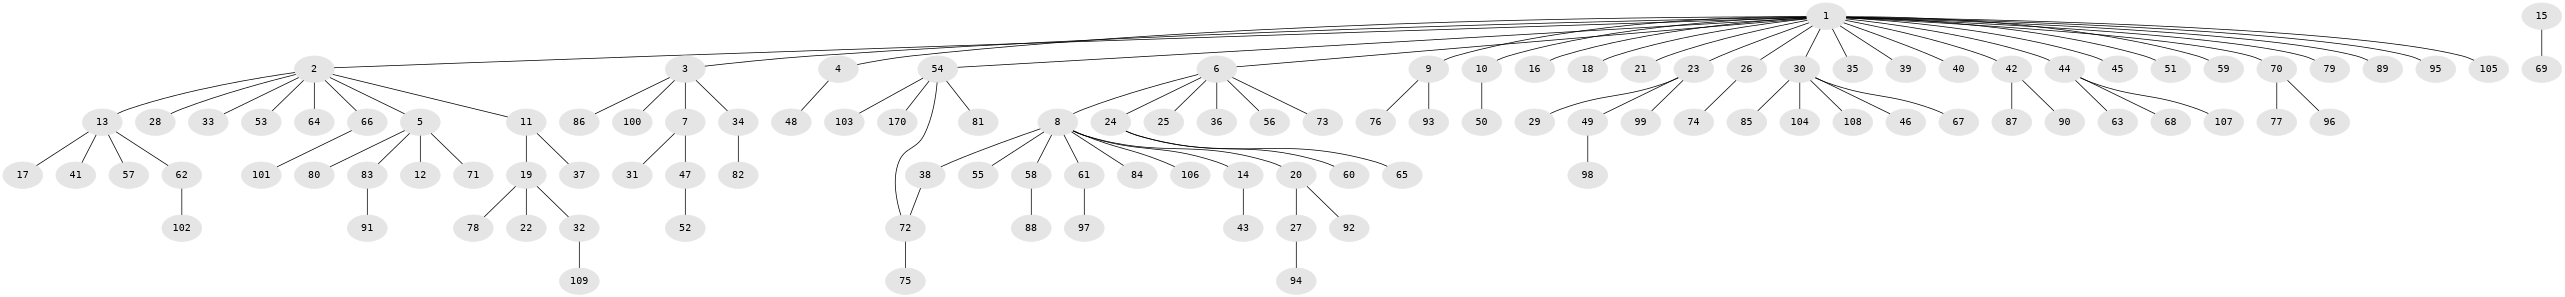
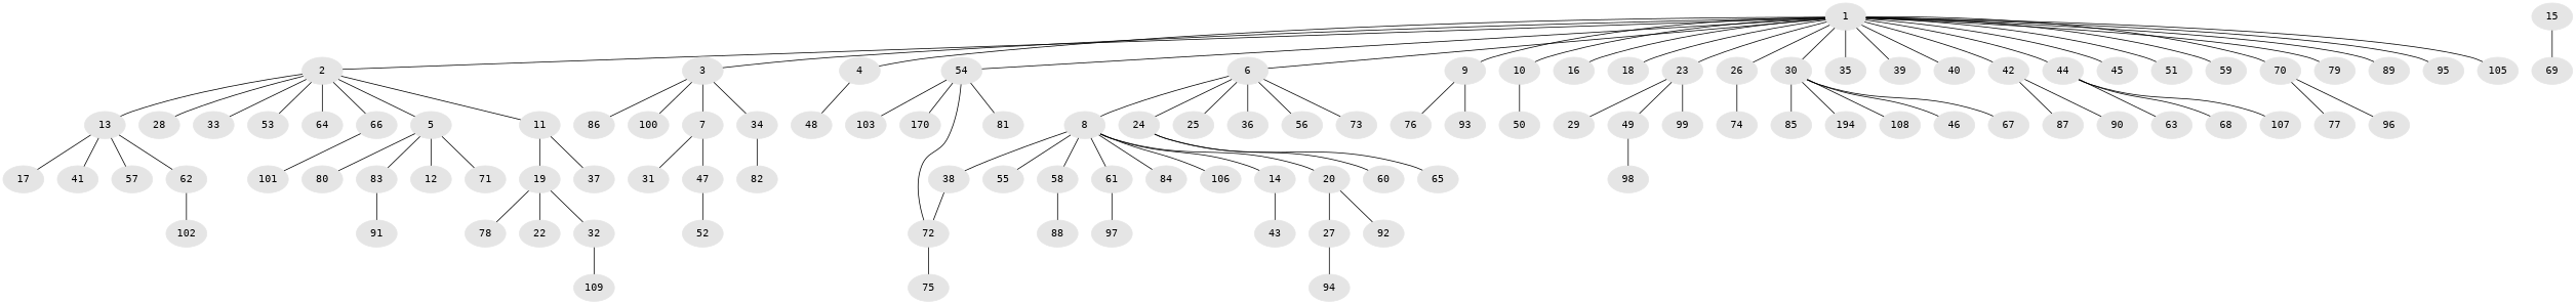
  graph {
    fontname="DejaVu Sans Mono"
    node [color=gray90 fontname="DejaVu Sans Mono" style=filled]
    edge [fontname="DejaVu Sans Mono"]
    1
    2
    3
    4
    6
    9
    10
    16
    18
-   21
    23
    26
    30
    35
    39
    40
    42
    44
    45
    51
    54
    59
    70
    79
    89
    95
    105
    5
    11
    13
    28
    33
    53
    64
    66
    7
    34
    86
    100
    48
    8
    24
    25
    36
    56
    73
    76
    93
    50
    29
    49
    99
    74
    46
    67
    85
-   104
+   104 [label=194]
    108
    87
    90
    63
    68
    107
    72
    81
    103
    n67 [label=170]
    77
    96
    12
    71
    80
    83
    19
    37
    17
    41
    57
    62
    15
    69
    101
    31
    47
    82
    91
    14
    20
    38
    55
    58
    61
    84
    106
    60
    65
    52
    43
    27
    92
    88
    97
    78
    22
    32
    102
    109
    94
    98
    75
    1 -- 2
    1 -- 3
    1 -- 4
    1 -- 6
    1 -- 9
    1 -- 10
    1 -- 16
    1 -- 18
-   1 -- 21
    1 -- 23
    1 -- 26
    1 -- 30
    1 -- 35
    1 -- 39
    1 -- 40
    1 -- 42
    1 -- 44
    1 -- 45
    1 -- 51
    1 -- 54
    1 -- 59
    1 -- 70
    1 -- 79
    1 -- 89
    1 -- 95
    1 -- 105
    2 -- 5
    2 -- 11
    2 -- 13
    2 -- 28
    2 -- 33
    2 -- 53
    2 -- 64
    2 -- 66
    3 -- 7
    3 -- 34
    3 -- 86
    3 -- 100
    4 -- 48
    6 -- 8
    6 -- 24
    6 -- 25
    6 -- 36
    6 -- 56
    6 -- 73
    9 -- 76
    9 -- 93
    10 -- 50
    23 -- 29
    23 -- 49
    23 -- 99
    26 -- 74
    30 -- 46
    30 -- 67
    30 -- 85
    30 -- 104
    30 -- 108
    42 -- 87
    42 -- 90
    44 -- 63
    44 -- 68
    44 -- 107
    54 -- 72
    54 -- 81
    54 -- 103
    54 -- n67
    70 -- 77
    70 -- 96
    5 -- 12
    5 -- 71
    5 -- 80
    5 -- 83
    11 -- 19
    11 -- 37
    13 -- 17
    13 -- 41
    13 -- 57
    13 -- 62
    66 -- 101
    7 -- 31
    7 -- 47
    34 -- 82
    8 -- 14
    8 -- 20
    8 -- 38
    8 -- 55
    8 -- 58
    8 -- 61
    8 -- 84
    8 -- 106
    24 -- 60
    24 -- 65
    49 -- 98
    72 -- 75
    83 -- 91
    19 -- 78
    19 -- 22
    19 -- 32
    62 -- 102
    15 -- 69
    47 -- 52
    14 -- 43
    20 -- 27
    20 -- 92
    38 -- 72
    58 -- 88
    61 -- 97
    27 -- 94
    32 -- 109
  }
